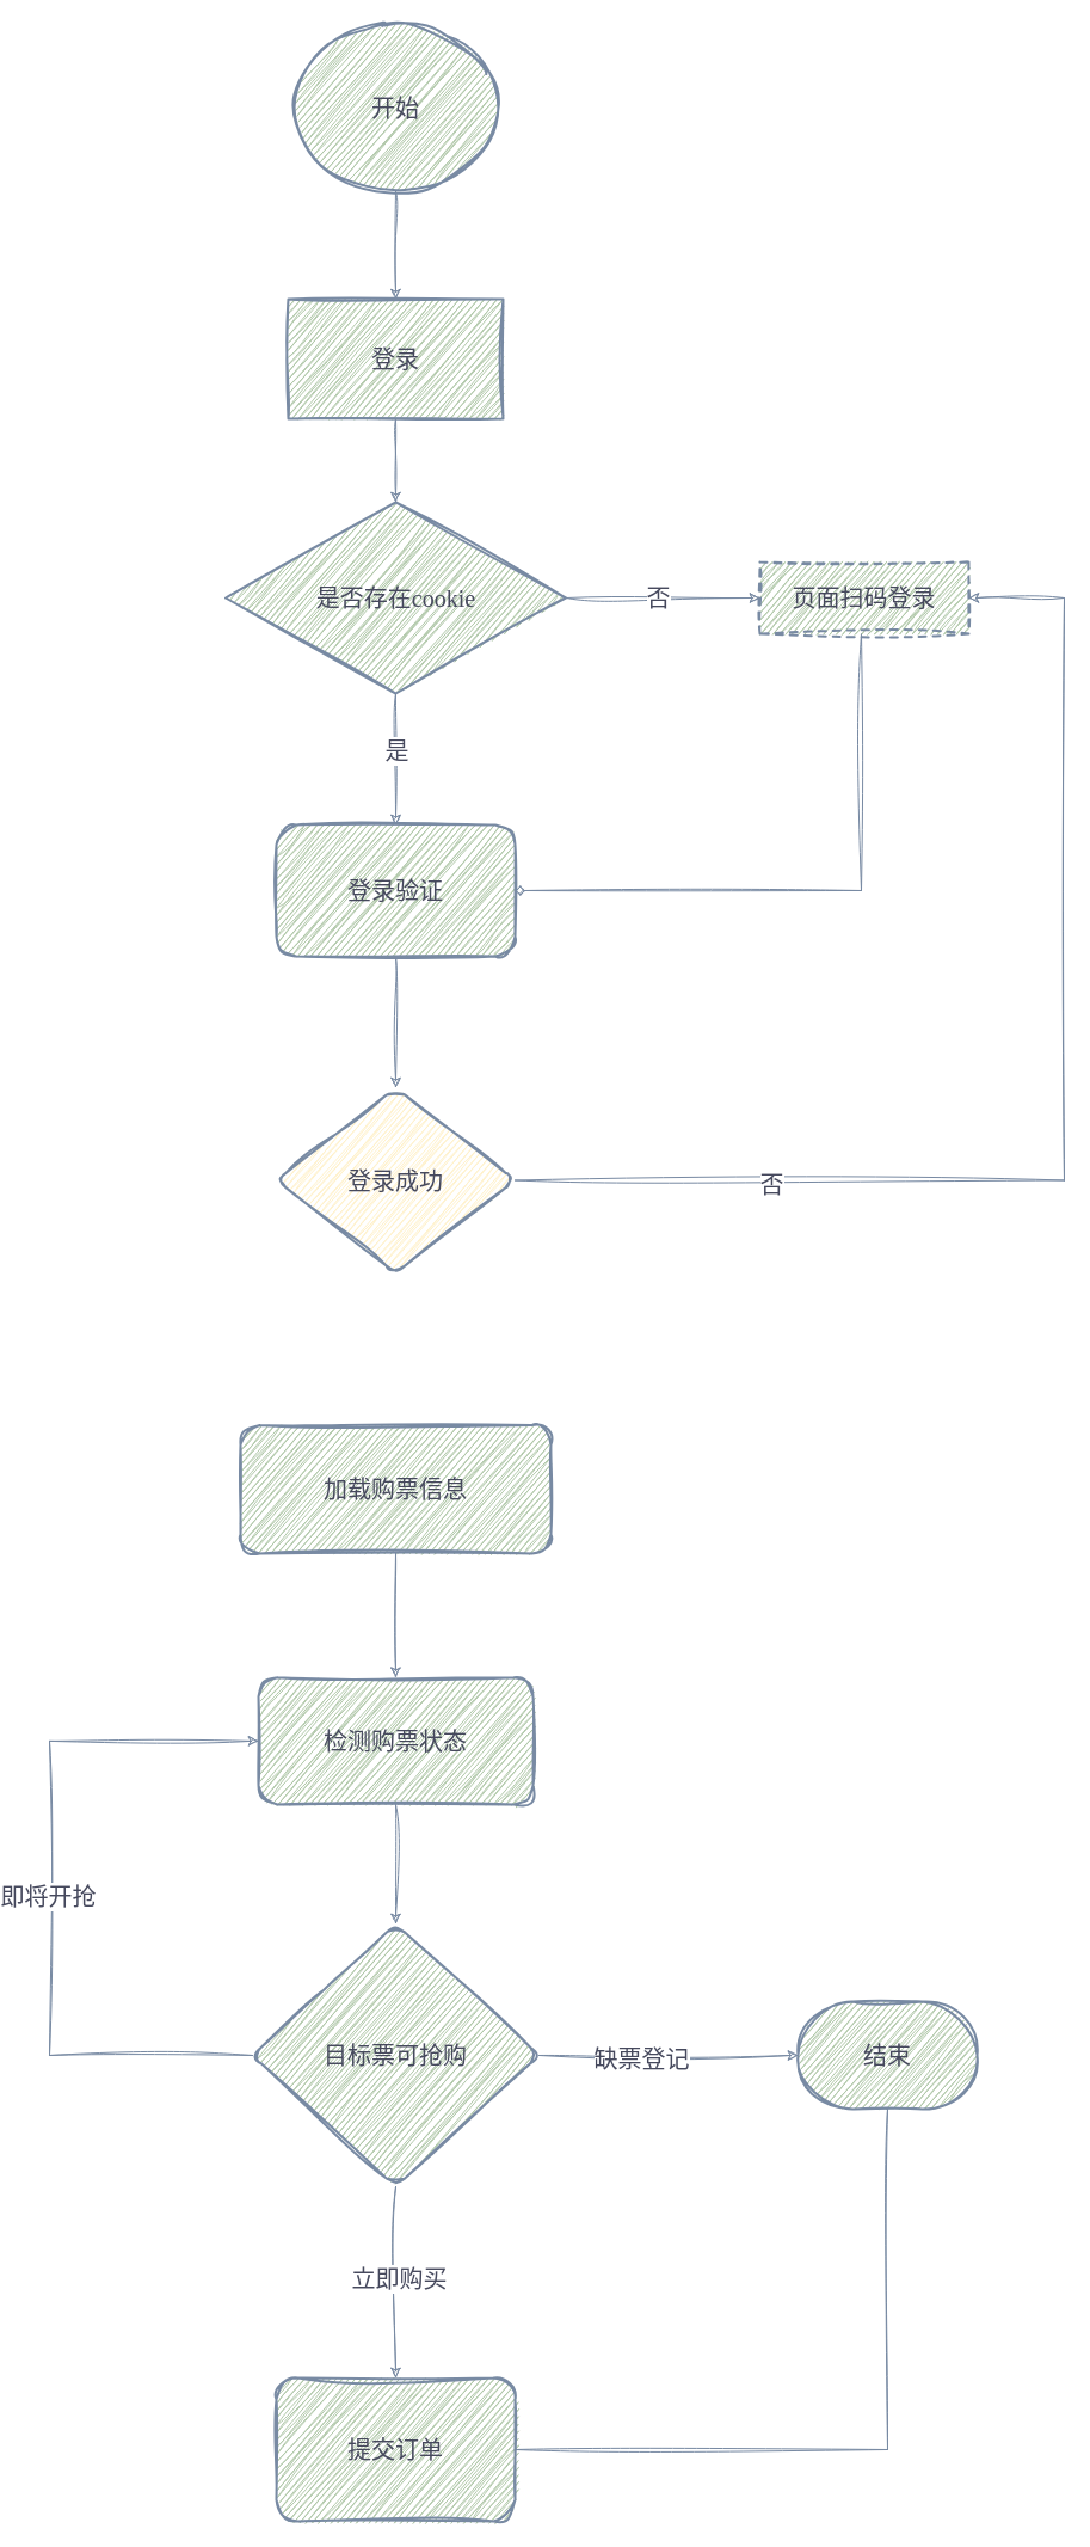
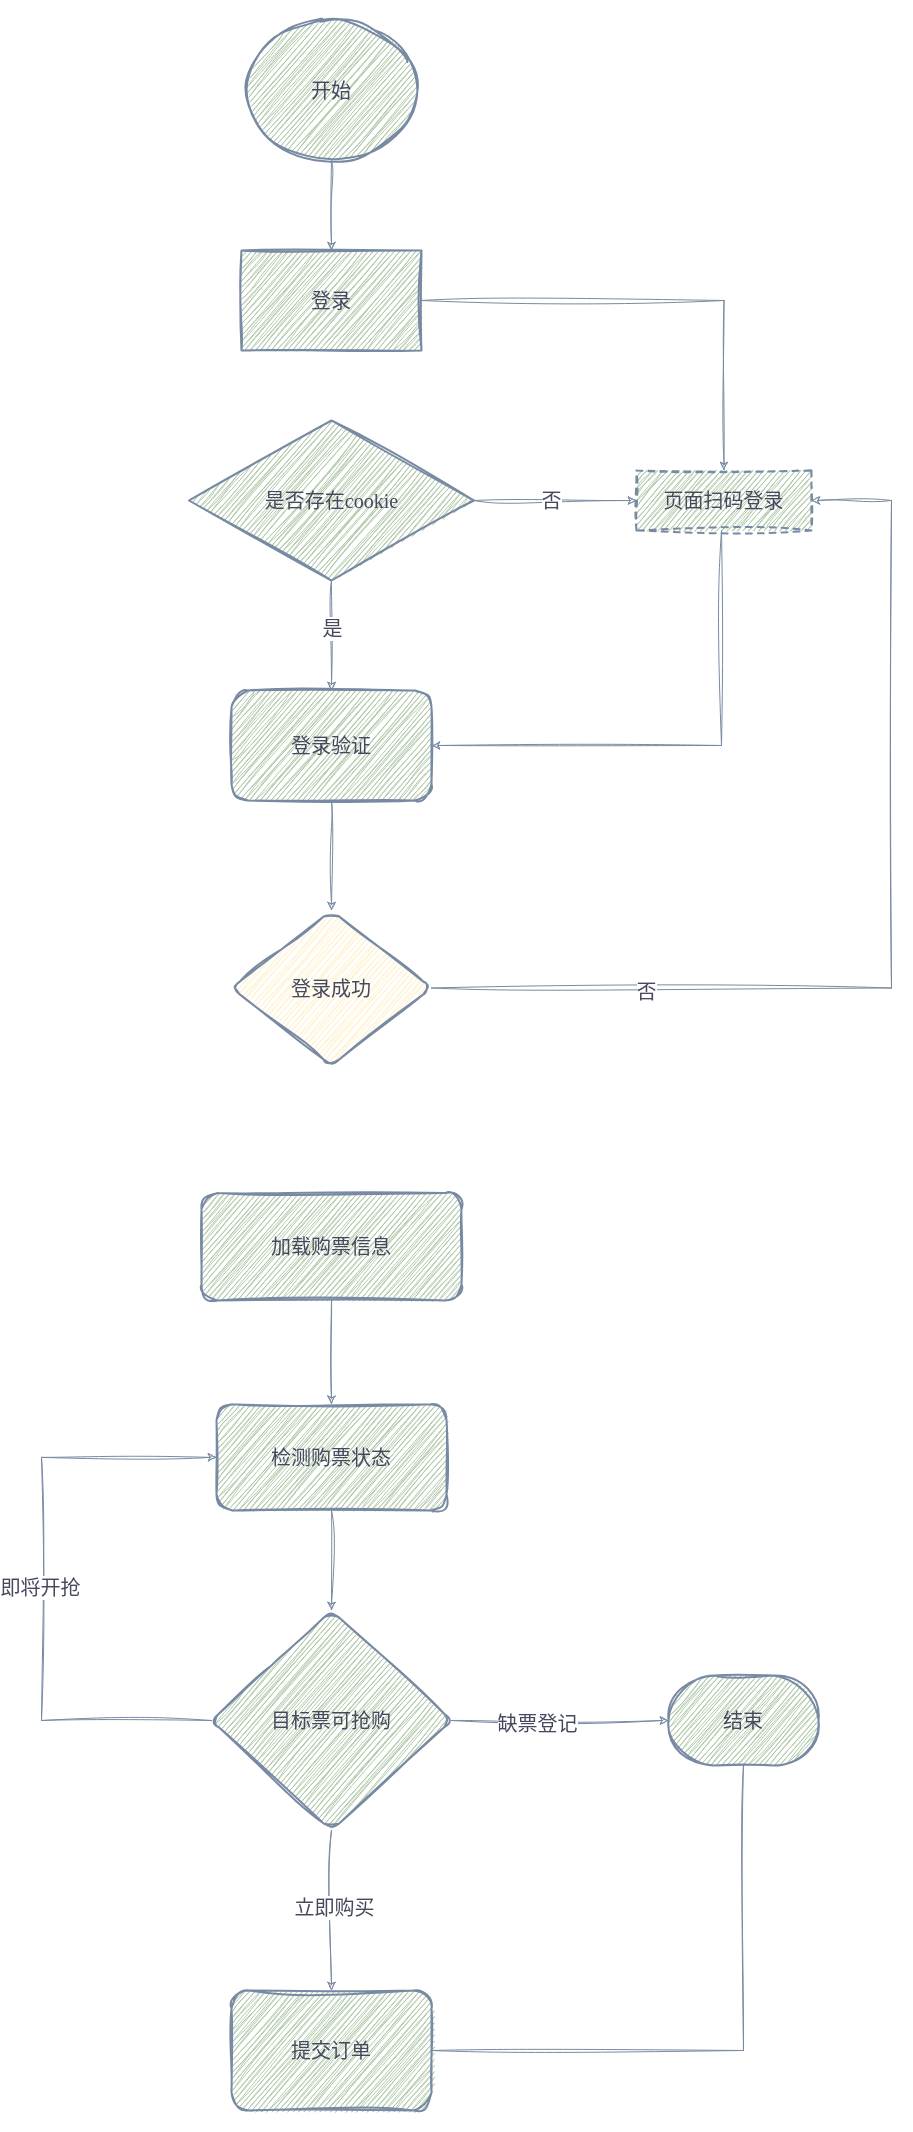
  <mxCell id="0" />
  <mxCell id="1" parent="0" />
  <mxCell id="2" value="" style="edgeStyle=orthogonalEdgeStyle;rounded=0;sketch=1;hachureGap=4;jiggle=2;curveFitting=1;orthogonalLoop=1;jettySize=auto;html=1;strokeColor=#788AA3;fontFamily=Architects Daughter;fontSource=https%3A%2F%2Ffonts.googleapis.com%2Fcss%3Ffamily%3DArchitects%2BDaughter;fontSize=16;fontColor=#46495D;fillColor=#B2C9AB;" edge="1" parent="1" source="3" target="5"><mxGeometry relative="1" as="geometry" /></mxCell>
  <mxCell id="3" value="开始" style="strokeWidth=2;html=1;shape=mxgraph.flowchart.start_2;whiteSpace=wrap;sketch=1;hachureGap=4;jiggle=2;curveFitting=1;fontFamily=Architects Daughter;fontSource=https%3A%2F%2Ffonts.googleapis.com%2Fcss%3Ffamily%3DArchitects%2BDaughter;fontSize=20;labelBackgroundColor=none;fillColor=#B2C9AB;strokeColor=#788AA3;fontColor=#46495D;" vertex="1" parent="1"><mxGeometry x="225" y="20" width="170" height="140" as="geometry" /></mxCell>
- <mxCell id="4" value="" style="edgeStyle=orthogonalEdgeStyle;rounded=0;sketch=1;hachureGap=4;jiggle=2;curveFitting=1;orthogonalLoop=1;jettySize=auto;html=1;strokeColor=#788AA3;fontFamily=Architects Daughter;fontSource=https%3A%2F%2Ffonts.googleapis.com%2Fcss%3Ffamily%3DArchitects%2BDaughter;fontSize=16;fontColor=#46495D;fillColor=#B2C9AB;" edge="1" parent="1" source="5" target="10"><mxGeometry relative="1" as="geometry" /></mxCell>
+ <mxCell id="4" value="" style="edgeStyle=orthogonalEdgeStyle;rounded=0;sketch=1;hachureGap=4;jiggle=2;curveFitting=1;orthogonalLoop=1;jettySize=auto;html=1;strokeColor=#788AA3;fontFamily=Architects Daughter;fontSource=https%3A%2F%2Ffonts.googleapis.com%2Fcss%3Ffamily%3DArchitects%2BDaughter;fontSize=16;fontColor=#46495D;fillColor=#B2C9AB;" edge="1" parent="1" source="5" target="12"><mxGeometry relative="1" as="geometry" /></mxCell>
  <mxCell id="5" value="登录" style="whiteSpace=wrap;html=1;fontSize=20;fontFamily=Architects Daughter;fillColor=#B2C9AB;strokeColor=#788AA3;fontColor=#46495D;strokeWidth=2;sketch=1;hachureGap=4;jiggle=2;curveFitting=1;fontSource=https%3A%2F%2Ffonts.googleapis.com%2Fcss%3Ffamily%3DArchitects%2BDaughter;labelBackgroundColor=none;" vertex="1" parent="1"><mxGeometry x="220" y="250" width="180" height="100" as="geometry" /></mxCell>
  <mxCell id="6" value="" style="edgeStyle=orthogonalEdgeStyle;rounded=0;sketch=1;hachureGap=4;jiggle=2;curveFitting=1;orthogonalLoop=1;jettySize=auto;html=1;strokeColor=#788AA3;fontFamily=Architects Daughter;fontSource=https%3A%2F%2Ffonts.googleapis.com%2Fcss%3Ffamily%3DArchitects%2BDaughter;fontSize=16;fontColor=#46495D;fillColor=#B2C9AB;" edge="1" parent="1" source="10" target="12"><mxGeometry relative="1" as="geometry" /></mxCell>
  <mxCell id="7" value="否" style="edgeLabel;html=1;align=center;verticalAlign=middle;resizable=0;points=[];fontSize=20;fontFamily=Architects Daughter;fontColor=#46495D;" vertex="1" connectable="0" parent="6"><mxGeometry x="-0.059" y="1" relative="1" as="geometry"><mxPoint x="1" as="offset" /></mxGeometry></mxCell>
  <mxCell id="8" value="" style="edgeStyle=orthogonalEdgeStyle;rounded=0;sketch=1;hachureGap=4;jiggle=2;curveFitting=1;orthogonalLoop=1;jettySize=auto;html=1;strokeColor=#788AA3;fontFamily=Architects Daughter;fontSource=https%3A%2F%2Ffonts.googleapis.com%2Fcss%3Ffamily%3DArchitects%2BDaughter;fontSize=16;fontColor=#46495D;fillColor=#B2C9AB;" edge="1" parent="1" source="10" target="14"><mxGeometry relative="1" as="geometry" /></mxCell>
  <mxCell id="9" value="是" style="edgeLabel;html=1;align=center;verticalAlign=middle;resizable=0;points=[];fontSize=20;fontFamily=Architects Daughter;fontColor=#46495D;" vertex="1" connectable="0" parent="8"><mxGeometry x="-0.145" relative="1" as="geometry"><mxPoint as="offset" /></mxGeometry></mxCell>
  <mxCell id="10" value="是否存在cookie" style="rhombus;whiteSpace=wrap;html=1;fontSize=20;fontFamily=Architects Daughter;fillColor=#B2C9AB;strokeColor=#788AA3;fontColor=#46495D;strokeWidth=2;sketch=1;hachureGap=4;jiggle=2;curveFitting=1;fontSource=https%3A%2F%2Ffonts.googleapis.com%2Fcss%3Ffamily%3DArchitects%2BDaughter;labelBackgroundColor=none;" vertex="1" parent="1"><mxGeometry x="167.5" y="420" width="285" height="160" as="geometry" /></mxCell>
- <mxCell id="11" style="edgeStyle=orthogonalEdgeStyle;rounded=0;sketch=1;hachureGap=4;jiggle=2;curveFitting=1;orthogonalLoop=1;jettySize=auto;html=1;entryX=1;entryY=0.5;entryDx=0;entryDy=0;strokeColor=#788AA3;fontFamily=Architects Daughter;fontSource=https%3A%2F%2Ffonts.googleapis.com%2Fcss%3Ffamily%3DArchitects%2BDaughter;fontSize=16;fontColor=#46495D;fillColor=#B2C9AB;endArrow=diamond;" edge="1" parent="1" source="12" target="14"><mxGeometry relative="1" as="geometry"><Array as="points"><mxPoint x="700" y="745" /></Array></mxGeometry></mxCell>
+ <mxCell id="11" style="edgeStyle=orthogonalEdgeStyle;rounded=0;sketch=1;hachureGap=4;jiggle=2;curveFitting=1;orthogonalLoop=1;jettySize=auto;html=1;entryX=1;entryY=0.5;entryDx=0;entryDy=0;strokeColor=#788AA3;fontFamily=Architects Daughter;fontSource=https%3A%2F%2Ffonts.googleapis.com%2Fcss%3Ffamily%3DArchitects%2BDaughter;fontSize=16;fontColor=#46495D;fillColor=#B2C9AB;" edge="1" parent="1" source="12" target="14"><mxGeometry relative="1" as="geometry"><Array as="points"><mxPoint x="700" y="745" /></Array></mxGeometry></mxCell>
  <mxCell id="12" value="页面扫码登录" style="whiteSpace=wrap;html=1;fontSize=20;fontFamily=Architects Daughter;fillColor=#B2C9AB;strokeColor=#788AA3;fontColor=#46495D;strokeWidth=2;sketch=1;hachureGap=4;jiggle=2;curveFitting=1;fontSource=https%3A%2F%2Ffonts.googleapis.com%2Fcss%3Ffamily%3DArchitects%2BDaughter;labelBackgroundColor=none;dashed=1;" vertex="1" parent="1"><mxGeometry x="615" y="470" width="175" height="60" as="geometry" /></mxCell>
  <mxCell id="13" value="" style="edgeStyle=orthogonalEdgeStyle;rounded=0;sketch=1;hachureGap=4;jiggle=2;curveFitting=1;orthogonalLoop=1;jettySize=auto;html=1;strokeColor=#788AA3;fontFamily=Architects Daughter;fontSource=https%3A%2F%2Ffonts.googleapis.com%2Fcss%3Ffamily%3DArchitects%2BDaughter;fontSize=16;fontColor=#46495D;fillColor=#B2C9AB;" edge="1" parent="1" source="14" target="17"><mxGeometry relative="1" as="geometry" /></mxCell>
  <mxCell id="14" value="登录验证" style="rounded=1;whiteSpace=wrap;html=1;fontSize=20;fontFamily=Architects Daughter;fillColor=#B2C9AB;strokeColor=#788AA3;fontColor=#46495D;strokeWidth=2;sketch=1;hachureGap=4;jiggle=2;curveFitting=1;fontSource=https%3A%2F%2Ffonts.googleapis.com%2Fcss%3Ffamily%3DArchitects%2BDaughter;labelBackgroundColor=none;" vertex="1" parent="1"><mxGeometry x="210" y="690" width="200" height="110" as="geometry" /></mxCell>
  <mxCell id="15" style="edgeStyle=orthogonalEdgeStyle;rounded=0;sketch=1;hachureGap=4;jiggle=2;curveFitting=1;orthogonalLoop=1;jettySize=auto;html=1;entryX=1;entryY=0.5;entryDx=0;entryDy=0;strokeColor=#788AA3;fontFamily=Architects Daughter;fontSource=https%3A%2F%2Ffonts.googleapis.com%2Fcss%3Ffamily%3DArchitects%2BDaughter;fontSize=16;fontColor=#46495D;fillColor=#B2C9AB;" edge="1" parent="1" source="17" target="12"><mxGeometry relative="1" as="geometry"><Array as="points"><mxPoint x="870" y="988" /><mxPoint x="870" y="500" /></Array></mxGeometry></mxCell>
  <mxCell id="16" value="否" style="edgeLabel;html=1;align=center;verticalAlign=middle;resizable=0;points=[];fontSize=20;fontFamily=Architects Daughter;fontColor=#46495D;" vertex="1" connectable="0" parent="15"><mxGeometry x="-0.584" y="-2" relative="1" as="geometry"><mxPoint y="1" as="offset" /></mxGeometry></mxCell>
  <mxCell id="17" value="登录成功" style="rhombus;whiteSpace=wrap;html=1;fontSize=20;fontFamily=Architects Daughter;fillColor=#fff2cc;strokeColor=#788AA3;fontColor=#46495D;rounded=1;strokeWidth=2;sketch=1;hachureGap=4;jiggle=2;curveFitting=1;fontSource=https%3A%2F%2Ffonts.googleapis.com%2Fcss%3Ffamily%3DArchitects%2BDaughter;labelBackgroundColor=none;" vertex="1" parent="1"><mxGeometry x="210" y="910" width="200" height="155" as="geometry" /></mxCell>
  <mxCell id="18" value="" style="edgeStyle=orthogonalEdgeStyle;rounded=0;sketch=1;hachureGap=4;jiggle=2;curveFitting=1;orthogonalLoop=1;jettySize=auto;html=1;strokeColor=#788AA3;fontFamily=Architects Daughter;fontSource=https%3A%2F%2Ffonts.googleapis.com%2Fcss%3Ffamily%3DArchitects%2BDaughter;fontSize=16;fontColor=#46495D;fillColor=#B2C9AB;" edge="1" parent="1" source="19" target="21"><mxGeometry relative="1" as="geometry" /></mxCell>
  <mxCell id="19" value="加载购票信息" style="rounded=1;whiteSpace=wrap;html=1;fontSize=20;fontFamily=Architects Daughter;fillColor=#B2C9AB;strokeColor=#788AA3;fontColor=#46495D;strokeWidth=2;sketch=1;hachureGap=4;jiggle=2;curveFitting=1;fontSource=https%3A%2F%2Ffonts.googleapis.com%2Fcss%3Ffamily%3DArchitects%2BDaughter;labelBackgroundColor=none;" vertex="1" parent="1"><mxGeometry x="180" y="1192.5" width="260" height="107.5" as="geometry" /></mxCell>
  <mxCell id="20" value="" style="edgeStyle=orthogonalEdgeStyle;rounded=0;sketch=1;hachureGap=4;jiggle=2;curveFitting=1;orthogonalLoop=1;jettySize=auto;html=1;strokeColor=#788AA3;fontFamily=Architects Daughter;fontSource=https%3A%2F%2Ffonts.googleapis.com%2Fcss%3Ffamily%3DArchitects%2BDaughter;fontSize=16;fontColor=#46495D;fillColor=#B2C9AB;" edge="1" parent="1" source="21" target="28"><mxGeometry relative="1" as="geometry" /></mxCell>
  <mxCell id="21" value="检测购票状态" style="whiteSpace=wrap;html=1;fontSize=20;fontFamily=Architects Daughter;fillColor=#B2C9AB;strokeColor=#788AA3;fontColor=#46495D;rounded=1;strokeWidth=2;sketch=1;hachureGap=4;jiggle=2;curveFitting=1;fontSource=https%3A%2F%2Ffonts.googleapis.com%2Fcss%3Ffamily%3DArchitects%2BDaughter;labelBackgroundColor=none;" vertex="1" parent="1"><mxGeometry x="195" y="1403.75" width="230" height="106.25" as="geometry" /></mxCell>
  <mxCell id="22" style="edgeStyle=orthogonalEdgeStyle;rounded=0;sketch=1;hachureGap=4;jiggle=2;curveFitting=1;orthogonalLoop=1;jettySize=auto;html=1;entryX=0;entryY=0.5;entryDx=0;entryDy=0;strokeColor=#788AA3;fontFamily=Architects Daughter;fontSource=https%3A%2F%2Ffonts.googleapis.com%2Fcss%3Ffamily%3DArchitects%2BDaughter;fontSize=16;fontColor=#46495D;fillColor=#B2C9AB;exitX=0;exitY=0.5;exitDx=0;exitDy=0;" edge="1" parent="1" source="28" target="21"><mxGeometry relative="1" as="geometry"><Array as="points"><mxPoint x="20" y="1720" /><mxPoint x="20" y="1457" /></Array></mxGeometry></mxCell>
  <mxCell id="23" value="即将开抢" style="edgeLabel;html=1;align=center;verticalAlign=middle;resizable=0;points=[];fontSize=20;fontFamily=Architects Daughter;fontColor=#46495D;" vertex="1" connectable="0" parent="22"><mxGeometry x="-0.0" y="2" relative="1" as="geometry"><mxPoint as="offset" /></mxGeometry></mxCell>
  <mxCell id="24" style="edgeStyle=orthogonalEdgeStyle;rounded=0;sketch=1;hachureGap=4;jiggle=2;curveFitting=1;orthogonalLoop=1;jettySize=auto;html=1;strokeColor=#788AA3;fontFamily=Architects Daughter;fontSource=https%3A%2F%2Ffonts.googleapis.com%2Fcss%3Ffamily%3DArchitects%2BDaughter;fontSize=16;fontColor=#46495D;fillColor=#B2C9AB;" edge="1" parent="1" source="28" target="29"><mxGeometry relative="1" as="geometry" /></mxCell>
  <mxCell id="25" value="缺票登记" style="edgeLabel;html=1;align=center;verticalAlign=middle;resizable=0;points=[];fontSize=20;fontFamily=Architects Daughter;fontColor=#46495D;" vertex="1" connectable="0" parent="24"><mxGeometry x="-0.213" y="-2" relative="1" as="geometry"><mxPoint as="offset" /></mxGeometry></mxCell>
  <mxCell id="26" value="" style="edgeStyle=orthogonalEdgeStyle;rounded=0;sketch=1;hachureGap=4;jiggle=2;curveFitting=1;orthogonalLoop=1;jettySize=auto;html=1;strokeColor=#788AA3;fontFamily=Architects Daughter;fontSource=https%3A%2F%2Ffonts.googleapis.com%2Fcss%3Ffamily%3DArchitects%2BDaughter;fontSize=16;fontColor=#46495D;fillColor=#B2C9AB;" edge="1" parent="1" source="28" target="31"><mxGeometry relative="1" as="geometry" /></mxCell>
  <mxCell id="27" value="立即购买" style="edgeLabel;html=1;align=center;verticalAlign=middle;resizable=0;points=[];fontSize=20;fontFamily=Architects Daughter;fontColor=#46495D;" vertex="1" connectable="0" parent="26"><mxGeometry x="-0.05" y="2" relative="1" as="geometry"><mxPoint as="offset" /></mxGeometry></mxCell>
  <mxCell id="28" value="目标票可抢购" style="rhombus;whiteSpace=wrap;html=1;fontSize=20;fontFamily=Architects Daughter;fillColor=#B2C9AB;strokeColor=#788AA3;fontColor=#46495D;rounded=1;strokeWidth=2;sketch=1;hachureGap=4;jiggle=2;curveFitting=1;fontSource=https%3A%2F%2Ffonts.googleapis.com%2Fcss%3Ffamily%3DArchitects%2BDaughter;labelBackgroundColor=none;" vertex="1" parent="1"><mxGeometry x="190" y="1610" width="240" height="220" as="geometry" /></mxCell>
  <mxCell id="29" value="结束" style="strokeWidth=2;html=1;shape=mxgraph.flowchart.terminator;whiteSpace=wrap;sketch=1;hachureGap=4;jiggle=2;curveFitting=1;strokeColor=#788AA3;fontFamily=Architects Daughter;fontSource=https%3A%2F%2Ffonts.googleapis.com%2Fcss%3Ffamily%3DArchitects%2BDaughter;fontSize=20;fontColor=#46495D;fillColor=#B2C9AB;" vertex="1" parent="1"><mxGeometry x="647" y="1675" width="150" height="90" as="geometry" /></mxCell>
  <mxCell id="30" style="edgeStyle=orthogonalEdgeStyle;rounded=0;sketch=1;hachureGap=4;jiggle=2;curveFitting=1;orthogonalLoop=1;jettySize=auto;html=1;strokeColor=#788AA3;fontFamily=Architects Daughter;fontSource=https%3A%2F%2Ffonts.googleapis.com%2Fcss%3Ffamily%3DArchitects%2BDaughter;fontSize=16;fontColor=#46495D;fillColor=#B2C9AB;endArrow=none;" edge="1" parent="1" source="31" target="29"><mxGeometry relative="1" as="geometry" /></mxCell>
  <mxCell id="31" value="提交订单" style="whiteSpace=wrap;html=1;fontSize=20;fontFamily=Architects Daughter;fillColor=#B2C9AB;strokeColor=#788AA3;fontColor=#46495D;rounded=1;strokeWidth=2;sketch=1;hachureGap=4;jiggle=2;curveFitting=1;fontSource=https%3A%2F%2Ffonts.googleapis.com%2Fcss%3Ffamily%3DArchitects%2BDaughter;labelBackgroundColor=none;" vertex="1" parent="1"><mxGeometry x="210" y="1990" width="200" height="120" as="geometry" /></mxCell>
